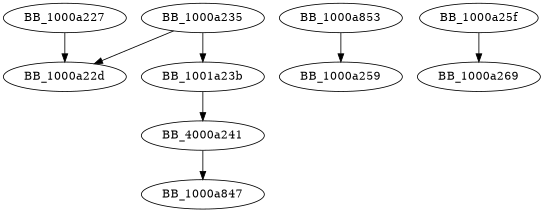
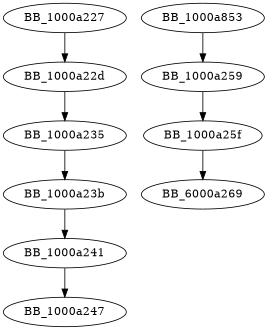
  digraph {
    n1 [label=BB_1000a227]
    BB_1000a22d
    BB_1000a235
-   BB_1000a23b [label=BB_1001a23b]
-   BB_1000a241 [label=BB_4000a241]
-   BB_1000a247 [label=BB_1000a847]
+   BB_1000a23b
+   BB_1000a241
+   BB_1000a247
    n7 [label=BB_1000a853]
    BB_1000a259
    BB_1000a25f
-   BB_1000a269
+   BB_1000a269 [label=BB_6000a269]
    n1 -> BB_1000a22d
-   BB_1000a235 -> BB_1000a22d
+   BB_1000a22d -> BB_1000a235
    BB_1000a235 -> BB_1000a23b
    BB_1000a23b -> BB_1000a241
    BB_1000a241 -> BB_1000a247
    n7 -> BB_1000a259
+   BB_1000a259 -> BB_1000a25f
    BB_1000a25f -> BB_1000a269
  }
